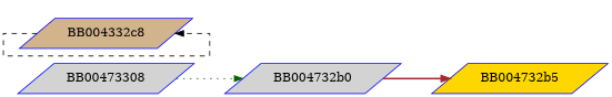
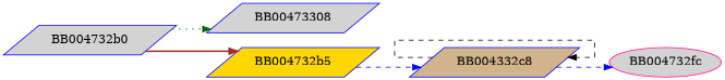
  digraph {
    rankdir=LR
    splines=ortho
    node [color=blue fillcolor=lightgrey shape=parallelogram style=filled]
    edge [color=blue style=dashed]
    BB004732b0
    BB00473308
    BB004732b5 [fillcolor=gold]
    n4 [fillcolor=tan label=BB004332c8]
-   BB00473308 -> BB004732b0 [color=darkgreen style=dotted]
+   BB004732fc [color=deeppink shape=ellipse]
+   BB004732b0 -> BB00473308 [color=darkgreen style=dotted]
    BB004732b0 -> BB004732b5 [color=brown style=bold]
+   BB004732b5 -> n4
    n4 -> n4 [color=black]
+   n4 -> BB004732fc
  }
